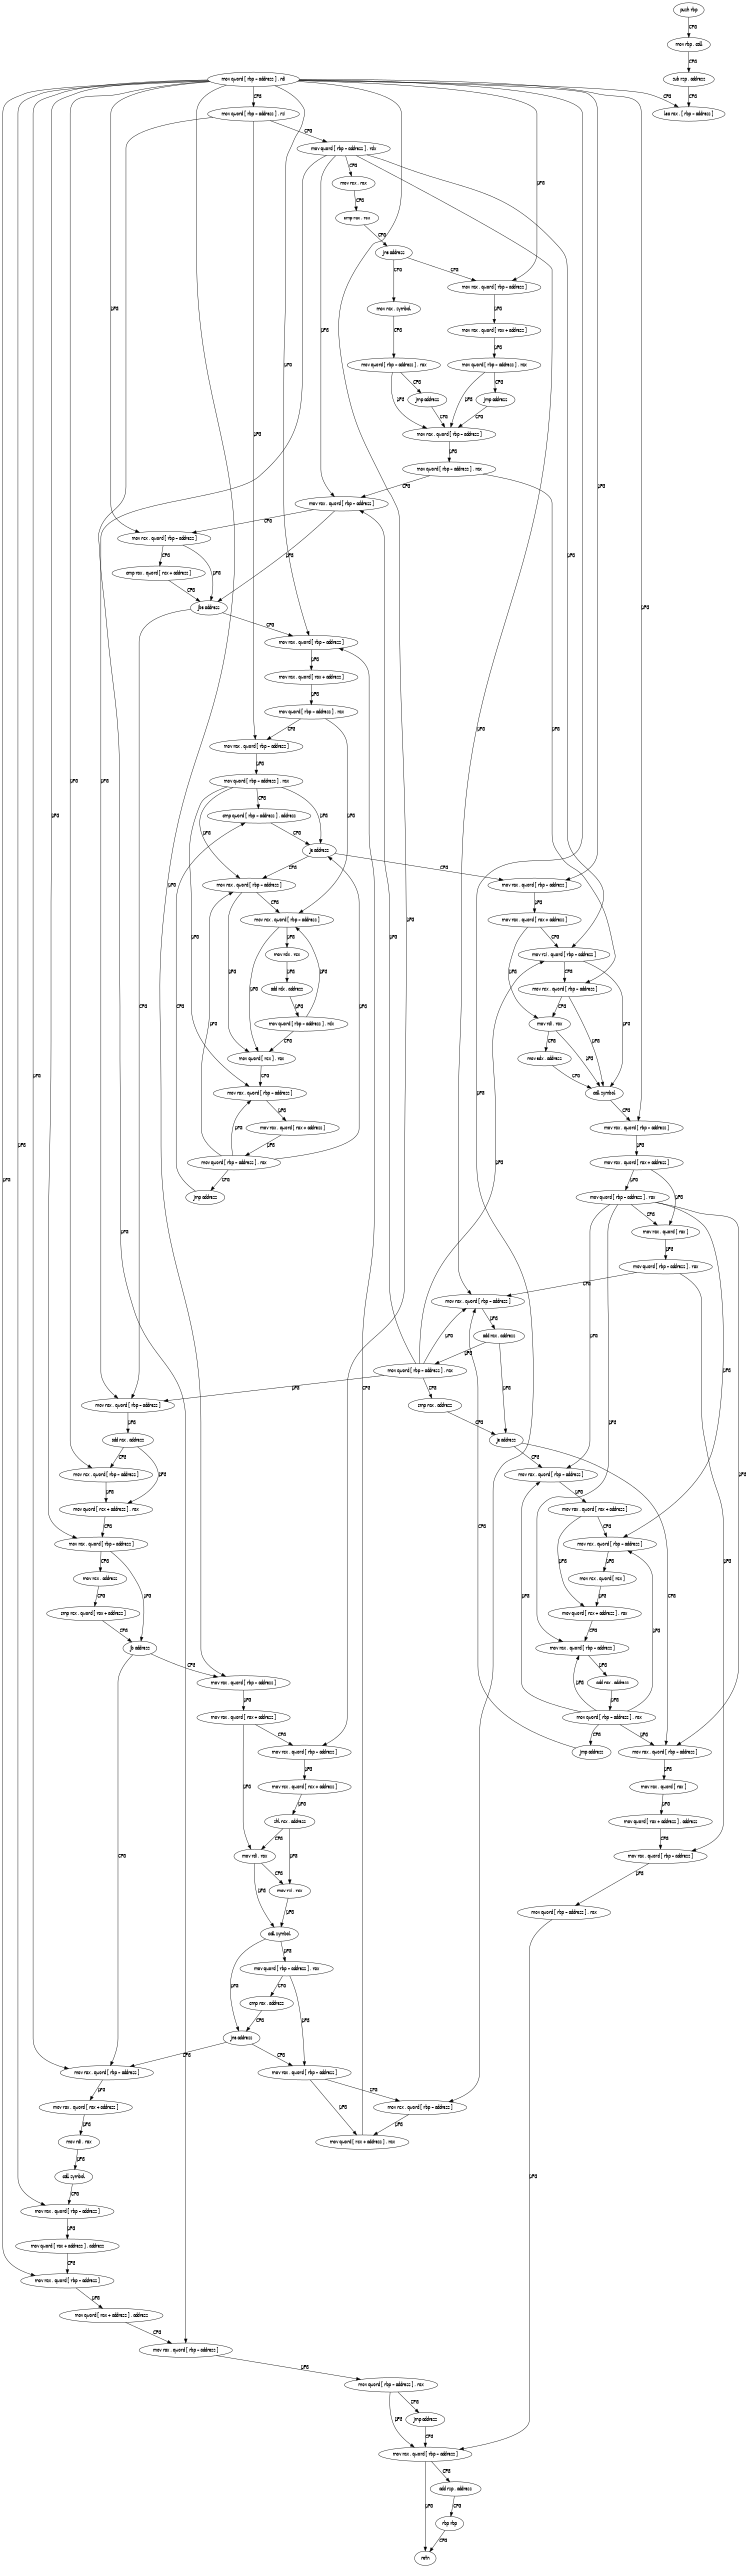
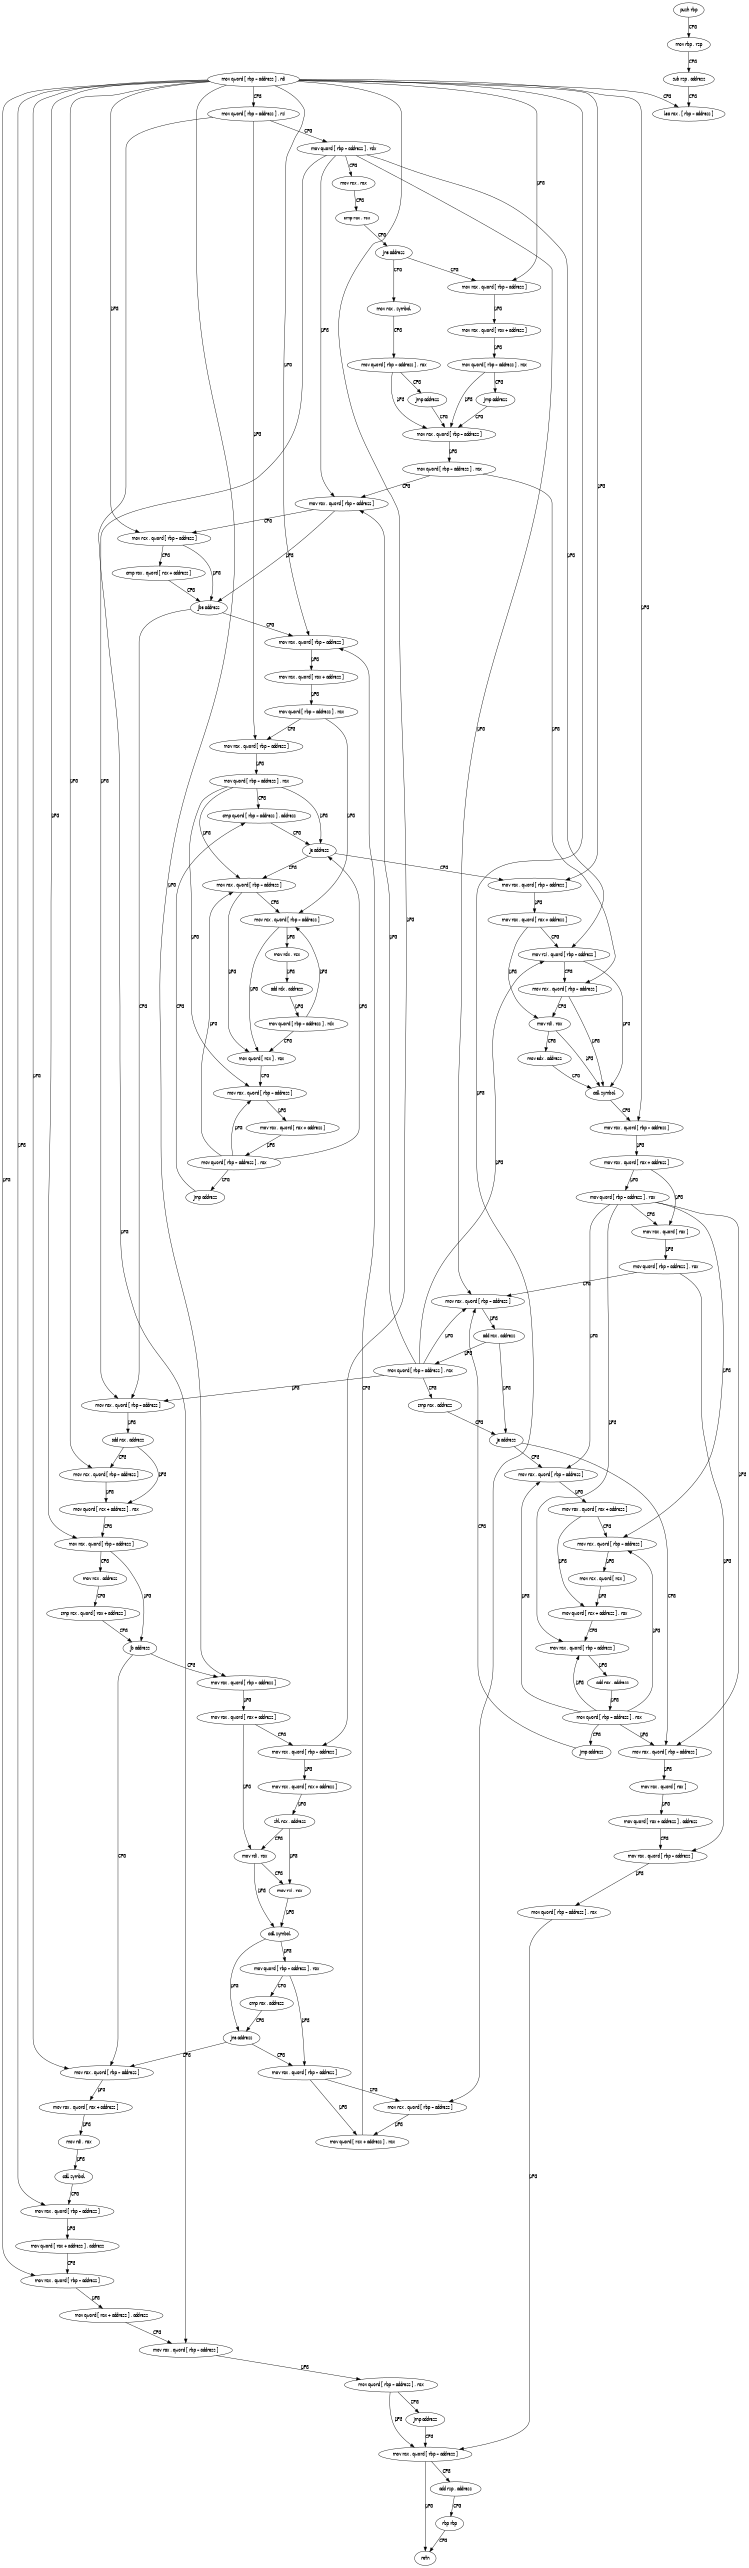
  digraph {
    fontname="Patrick Hand"
    node [fontname="Patrick Hand"]
    edge [fontname="Patrick Hand"]
    n1 [label="push rbp"]
-   n2 [label="mov rbp , call"]
+   n2 [label="mov rbp , rsp"]
    n3 [label="sub rsp , address"]
    n4 [label="lea rax , [ rbp - address ]"]
    n5 [label="mov qword [ rbp - address ] , rdi"]
    n6 [label="mov qword [ rbp - address ] , rsi"]
    n7 [label="mov rax , qword [ rbp - address ]"]
    n8 [label="mov rcx , qword [ rbp - address ]"]
    n9 [label="mov rax , qword [ rbp - address ]"]
    n10 [label="mov rcx , qword [ rbp - address ]"]
    n11 [label="mov rax , qword [ rbp - address ]"]
    n12 [label="mov rax , qword [ rbp - address ]"]
    n13 [label="mov rax , qword [ rbp - address ]"]
    n14 [label="mov rax , qword [ rbp - address ]"]
    n15 [label="mov rax , qword [ rbp - address ]"]
    n16 [label="mov rax , qword [ rbp - address ]"]
    n17 [label="mov rax , qword [ rbp - address ]"]
    n18 [label="mov rcx , qword [ rbp - address ]"]
    n19 [label="mov rcx , qword [ rbp - address ]"]
    n20 [label="mov qword [ rbp - address ] , rdx"]
    n21 [label="mov rax , qword [ rbp - address ]"]
    n22 [label="mov rax , qword [ rbp - address ]"]
    n23 [label="mov rax , qword [ rax + address ]"]
    n24 [label="jbe address"]
    n25 [label="cmp rax , qword [ rcx + address ]"]
    n26 [label="mov rax , qword [ rax + address ]"]
    n27 [label="mov qword [ rcx + address ] , rax"]
    n28 [label="mov rcx , address"]
    n29 [label="jb address"]
    n30 [label="mov rax , qword [ rax + address ]"]
    n31 [label="mov rax , qword [ rax + address ]"]
    n32 [label="mov rax , qword [ rax + address ]"]
    n33 [label="mov rax , qword [ rax + address ]"]
    n34 [label="mov qword [ rax + address ] , address"]
    n35 [label="mov qword [ rax + address ] , address"]
    n36 [label="mov rcx , qword [ rcx + address ]"]
    n37 [label="mov qword [ rcx + address ] , rax"]
    n38 [label="mov rcx , rax"]
    n39 [label="mov rax , qword [ rbp - address ]"]
    n40 [label="mov rax , qword [ rbp - address ]"]
    n41 [label="mov rsi , qword [ rbp - address ]"]
    n42 [label="mov rax , qword [ rbp - address ]"]
    n43 [label="mov qword [ rbp - address ] , rax"]
    n44 [label="mov qword [ rbp - address ] , rax"]
    n45 [label="cmp rax , rcx"]
    n46 [label="add rax , address"]
    n47 [label="mov rcx , qword [ rbp - address ]"]
    n48 [label="call symbol"]
    n49 [label="add rax , address"]
    n50 [label="jne address"]
    n51 [label="mov rax , symbol"]
    n52 [label="mov qword [ rbp - address ] , rax"]
    n53 [label="jmp address"]
    n54 [label="mov rax , qword [ rbp - address ]"]
    n55 [label="mov qword [ rbp - address ] , rax"]
    n56 [label="mov qword [ rbp - address ] , rax"]
    n57 [label="jmp address"]
    n58 [label="mov rdi , rax"]
    n59 [label="mov qword [ rbp - address ] , rax"]
    n60 [label="mov rcx , qword [ rbp - address ]"]
    n61 [label="mov qword [ rcx ] , rax"]
    n62 [label="mov rdx , rcx"]
    n63 [label="cmp qword [ rbp - address ] , address"]
    n64 [label="mov rax , qword [ rbp - address ]"]
    n65 [label="mov rax , qword [ rbp - address ]"]
    n66 [label="je address"]
    n67 [label="mov rax , qword [ rax + address ]"]
    n68 [label="cmp rcx , qword [ rax + address ]"]
    n69 [label="mov rdi , rax"]
    n70 [label="mov rdi , rax"]
    n71 [label="mov edx , address"]
    n72 [label="mov qword [ rbp - address ] , rax"]
    n73 [label="mov rax , qword [ rax ]"]
    n74 [label="mov rax , qword [ rbp - address ]"]
    n75 [label="mov rax , qword [ rbp - address ]"]
    n76 [label="mov rcx , qword [ rbp - address ]"]
    n77 [label="mov rax , qword [ rbp - address ]"]
    n78 [label="mov qword [ rbp - address ] , rax"]
    n79 [label="mov rax , qword [ rax ]"]
    n80 [label="mov rax , qword [ rax + address ]"]
    n81 [label="mov rcx , qword [ rcx ]"]
    n82 [label="add rax , address"]
    n83 [label="mov rax , qword [ rbp - address ]"]
    n84 [label="mov qword [ rbp - address ] , rax"]
    n85 [label="mov qword [ rbp - address ] , rax"]
    n86 [label="je address"]
    n87 [label="add rdx , address"]
    n88 [label="mov qword [ rbp - address ] , rdx"]
    n89 [label="mov qword [ rbp - address ] , rax"]
    n90 [label="jmp address"]
    n91 [label="call symbol"]
    n92 [label="jmp address"]
    n93 [label="mov rax , qword [ rbp - address ]"]
    n94 [label="add rsp , address"]
    n95 [label=retn]
    n96 [label="rbp rbp"]
    n97 [label="mov rsi , rcx"]
    n98 [label="call symbol"]
    n99 [label="shl rcx , address"]
    n100 [label="mov qword [ rbp - address ] , rax"]
    n101 [label="jne address"]
    n102 [label="cmp rax , address"]
    n103 [label="mov rax , qword [ rbp - address ]"]
    n104 [label="mov qword [ rax + address ] , address"]
    n105 [label="mov qword [ rcx + address ] , rax"]
    n106 [label="mov qword [ rbp - address ] , rax"]
    n107 [label="jmp address"]
    n108 [label="cmp rax , address"]
    n1 -> n2 [label=CFG]
    n2 -> n3 [label=CFG]
    n3 -> n4 [label=CFG]
    n5 -> n4 [label=CFG]
    n5 -> n6 [label=CFG]
    n5 -> n7 [label=DFG]
    n5 -> n8 [label=DFG]
    n5 -> n9 [label=DFG]
    n5 -> n10 [label=DFG]
    n5 -> n11 [label=DFG]
    n5 -> n12 [label=DFG]
    n5 -> n13 [label=DFG]
    n5 -> n14 [label=DFG]
    n5 -> n15 [label=DFG]
    n5 -> n16 [label=DFG]
    n5 -> n17 [label=DFG]
    n5 -> n18 [label=DFG]
    n5 -> n19 [label=DFG]
    n6 -> n20 [label=CFG]
    n6 -> n21 [label=DFG]
    n6 -> n22 [label=DFG]
    n7 -> n23 [label=DFG]
    n8 -> n24 [label=DFG]
    n8 -> n25 [label=CFG]
    n9 -> n26 [label=DFG]
    n10 -> n27 [label=DFG]
    n11 -> n28 [label=CFG]
    n11 -> n29 [label=DFG]
    n12 -> n30 [label=DFG]
    n13 -> n31 [label=DFG]
    n14 -> n32 [label=DFG]
    n15 -> n33 [label=DFG]
    n16 -> n34 [label=DFG]
    n17 -> n35 [label=DFG]
    n18 -> n36 [label=DFG]
    n19 -> n37 [label=DFG]
    n20 -> n38 [label=CFG]
    n20 -> n39 [label=DFG]
    n20 -> n40 [label=DFG]
    n20 -> n41 [label=DFG]
    n20 -> n42 [label=DFG]
    n21 -> n43 [label=DFG]
    n22 -> n44 [label=DFG]
    n23 -> n55 [label=DFG]
    n24 -> n9 [label=CFG]
    n24 -> n40 [label=CFG]
    n25 -> n24 [label=CFG]
    n26 -> n59 [label=DFG]
    n27 -> n11 [label=CFG]
    n28 -> n68 [label=CFG]
    n29 -> n12 [label=CFG]
    n29 -> n13 [label=CFG]
    n30 -> n69 [label=DFG]
    n31 -> n18 [label=CFG]
    n31 -> n70 [label=DFG]
    n32 -> n41 [label=CFG]
    n32 -> n58 [label=DFG]
    n33 -> n72 [label=DFG]
    n33 -> n73 [label=DFG]
    n34 -> n17 [label=CFG]
    n35 -> n22 [label=CFG]
    n36 -> n99 [label=DFG]
    n37 -> n9 [label=CFG]
    n38 -> n45 [label=CFG]
    n39 -> n8 [label=CFG]
    n39 -> n24 [label=DFG]
    n40 -> n46 [label=DFG]
    n41 -> n47 [label=CFG]
    n41 -> n48 [label=DFG]
    n42 -> n49 [label=DFG]
    n43 -> n63 [label=CFG]
    n43 -> n64 [label=DFG]
    n43 -> n65 [label=DFG]
    n43 -> n66 [label=DFG]
    n44 -> n92 [label=CFG]
    n44 -> n93 [label=DFG]
    n45 -> n50 [label=CFG]
    n46 -> n10 [label=CFG]
    n46 -> n27 [label=DFG]
    n47 -> n48 [label=DFG]
    n47 -> n58 [label=CFG]
    n48 -> n15 [label=CFG]
    n49 -> n85 [label=DFG]
    n49 -> n86 [label=DFG]
    n50 -> n7 [label=CFG]
    n50 -> n51 [label=CFG]
    n51 -> n52 [label=CFG]
    n52 -> n53 [label=CFG]
    n52 -> n54 [label=DFG]
    n53 -> n54 [label=CFG]
    n54 -> n56 [label=DFG]
    n55 -> n54 [label=DFG]
    n55 -> n57 [label=CFG]
    n56 -> n39 [label=CFG]
    n56 -> n47 [label=DFG]
    n57 -> n54 [label=CFG]
    n58 -> n48 [label=DFG]
    n58 -> n71 [label=CFG]
    n59 -> n21 [label=CFG]
    n59 -> n60 [label=DFG]
    n60 -> n61 [label=DFG]
    n60 -> n62 [label=DFG]
    n61 -> n65 [label=CFG]
    n62 -> n87 [label=DFG]
    n63 -> n66 [label=CFG]
    n64 -> n60 [label=CFG]
    n64 -> n61 [label=DFG]
    n65 -> n67 [label=DFG]
    n66 -> n14 [label=CFG]
    n66 -> n64 [label=CFG]
    n67 -> n89 [label=DFG]
    n68 -> n29 [label=CFG]
    n69 -> n91 [label=DFG]
    n70 -> n97 [label=CFG]
    n70 -> n98 [label=DFG]
    n71 -> n48 [label=CFG]
    n72 -> n73 [label=CFG]
    n72 -> n74 [label=DFG]
    n72 -> n75 [label=DFG]
    n72 -> n76 [label=DFG]
    n72 -> n77 [label=DFG]
    n73 -> n78 [label=DFG]
    n74 -> n79 [label=DFG]
    n75 -> n80 [label=DFG]
    n76 -> n81 [label=DFG]
    n77 -> n82 [label=DFG]
    n78 -> n42 [label=CFG]
    n78 -> n83 [label=DFG]
    n79 -> n104 [label=DFG]
    n80 -> n76 [label=CFG]
    n80 -> n105 [label=DFG]
    n81 -> n105 [label=DFG]
    n82 -> n106 [label=DFG]
    n83 -> n84 [label=DFG]
    n84 -> n93 [label=DFG]
    n85 -> n39 [label=DFG]
    n85 -> n40 [label=DFG]
    n85 -> n41 [label=DFG]
    n85 -> n42 [label=DFG]
    n85 -> n108 [label=CFG]
    n86 -> n74 [label=CFG]
    n86 -> n75 [label=CFG]
    n87 -> n88 [label=DFG]
    n88 -> n60 [label=DFG]
    n88 -> n61 [label=CFG]
    n89 -> n64 [label=DFG]
    n89 -> n65 [label=DFG]
    n89 -> n66 [label=DFG]
    n89 -> n90 [label=CFG]
    n90 -> n63 [label=CFG]
    n91 -> n16 [label=CFG]
    n92 -> n93 [label=CFG]
    n93 -> n94 [label=CFG]
    n93 -> n95 [label=DFG]
    n94 -> n96 [label=CFG]
    n96 -> n95 [label=CFG]
    n97 -> n98 [label=DFG]
    n98 -> n100 [label=DFG]
    n98 -> n101 [label=DFG]
    n99 -> n70 [label=CFG]
    n99 -> n97 [label=DFG]
    n100 -> n102 [label=CFG]
    n100 -> n103 [label=DFG]
    n101 -> n12 [label=CFG]
    n101 -> n103 [label=CFG]
    n102 -> n101 [label=CFG]
    n103 -> n19 [label=CFG]
    n103 -> n37 [label=DFG]
    n104 -> n83 [label=CFG]
    n105 -> n77 [label=CFG]
    n106 -> n74 [label=DFG]
    n106 -> n75 [label=DFG]
    n106 -> n76 [label=DFG]
    n106 -> n77 [label=DFG]
    n106 -> n107 [label=CFG]
    n107 -> n42 [label=CFG]
    n108 -> n86 [label=CFG]
  }
